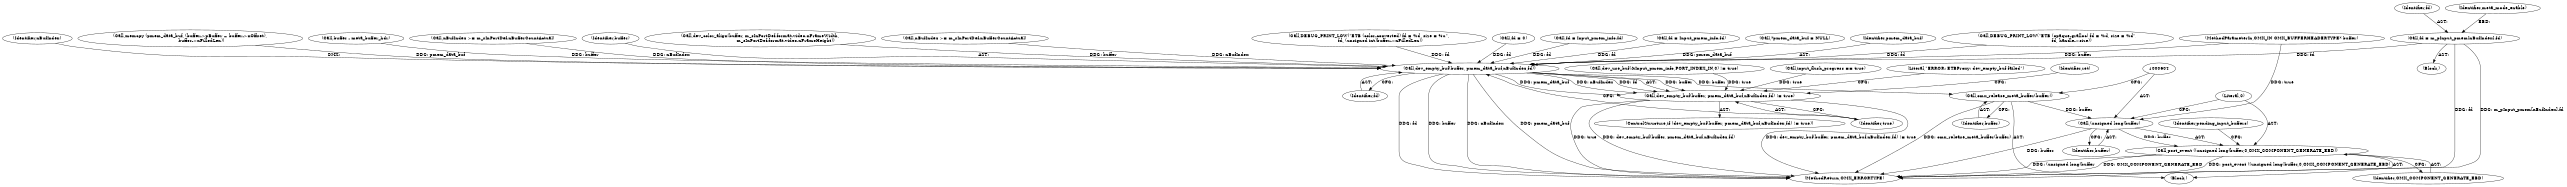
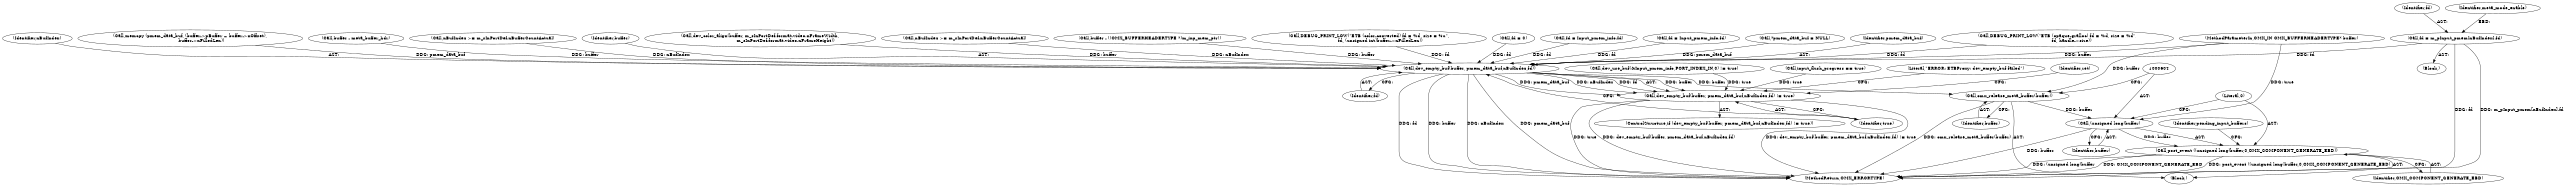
  digraph {
    n1 [label="(Call,fd = m_pInput_pmem[nBufIndex].fd)"]
    n2 [label="(Call,dev_empty_buf(buffer, pmem_data_buf,nBufIndex,fd))"]
    n3 [label="(Block,)"]
    n4 [label="(MethodReturn,OMX_ERRORTYPE)"]
    n5 [label="(Call,dev_empty_buf(buffer, pmem_data_buf,nBufIndex,fd) != true)"]
    n6 [label="(Call,omx_release_meta_buffer(buffer))"]
    n7 [label="(Identifier,fd)"]
    n8 [label="(Identifier,true)"]
    n9 [label="(ControlStructure,if (dev_empty_buf(buffer, pmem_data_buf,nBufIndex,fd) != true))"]
    n10 [label="(Call,(unsigned long)buffer)"]
    n11 [label="(Block,)"]
    n12 [label="(Identifier,buffer)"]
    n13 [label="(Call,post_event ((unsigned long)buffer,0,OMX_COMPONENT_GENERATE_EBD))"]
    n14 [label="(Identifier,buffer)"]
    n15 [label="(Identifier,OMX_COMPONENT_GENERATE_EBD)"]
    n16 [label="(Call,buffer - meta_buffer_hdr)"]
    n17 [label="(Literal,\"ERROR: ETBProxy: dev_empty_buf failed\")"]
    n18 [label="(Call,nBufIndex >= m_sInPortDef.nBufferCountActual)"]
    n19 [label="(Identifier,ret)"]
    n20 [label="(Identifier,buffer)"]
    n21 [label="(Call,dev_color_align(buffer, m_sInPortDef.format.video.nFrameWidth,\n                                    m_sInPortDef.format.video.nFrameHeight))"]
    n22 [label="(Identifier,pending_input_buffers)"]
    n23 [label="(Identifier,fd)"]
    n24 [label="(Call,nBufIndex >= m_sInPortDef.nBufferCountActual)"]
+   n25 [label="(Call,buffer - ((OMX_BUFFERHEADERTYPE *)m_inp_mem_ptr))"]
    n26 [label="(Call,dev_use_buf(&Input_pmem_info,PORT_INDEX_IN,0) != true)"]
    n27 [label="(Literal,0)"]
    n28 [label="(Call,DEBUG_PRINT_LOW(\"ETB (color-converted) fd = %d, size = %u\",\n                fd, (unsigned int)buffer->nFilledLen))"]
    n29 [label="(Call,fd = 0)"]
    n30 [label="(Call,input_flush_progress == true)"]
    n31 [label="(Call,fd = Input_pmem_info.fd)"]
    n32 [label="(Call,fd = Input_pmem_info.fd)"]
    n33 [label="(MethodParameterIn,OMX_IN OMX_BUFFERHEADERTYPE* buffer)"]
    n34 [label="(Call,*pmem_data_buf = NULL)"]
    n35 [label="(Identifier,pmem_data_buf)"]
    n36 [label="(Identifier,meta_mode_enable)"]
    n37 [label="(Call,DEBUG_PRINT_LOW(\"ETB (opaque-gralloc) fd = %d, size = %d\",\n                    fd, handle->size))"]
    n38 [label="(Identifier,nBufIndex)"]
    n39 [label="(Call,memcpy (pmem_data_buf, (buffer->pBuffer + buffer->nOffset),\n                buffer->nFilledLen))"]
    1000604
    n1 -> n2 [label="DDG: fd"]
    n1 -> n3 [label="AST: "]
    n1 -> n4 [label="DDG: m_pInput_pmem[nBufIndex].fd"]
    n1 -> n4 [label="DDG: fd"]
    n2 -> n4 [label="DDG: fd"]
    n2 -> n4 [label="DDG: buffer"]
    n2 -> n4 [label="DDG: nBufIndex"]
    n2 -> n4 [label="DDG: pmem_data_buf"]
    n2 -> n5 [label="AST: "]
    n2 -> n5 [label="DDG: buffer"]
    n2 -> n5 [label="DDG: pmem_data_buf"]
    n2 -> n5 [label="DDG: nBufIndex"]
    n2 -> n5 [label="DDG: fd"]
    n2 -> n6 [label="DDG: buffer"]
    n2 -> n7 [label="CFG: "]
    n5 -> n4 [label="DDG: dev_empty_buf(buffer, pmem_data_buf,nBufIndex,fd) != true"]
    n5 -> n4 [label="DDG: true"]
    n5 -> n4 [label="DDG: dev_empty_buf(buffer, pmem_data_buf,nBufIndex,fd)"]
    n5 -> n8 [label="CFG: "]
    n5 -> n9 [label="AST: "]
    n6 -> n4 [label="DDG: omx_release_meta_buffer(buffer)"]
    n6 -> n10 [label="DDG: buffer"]
    n6 -> n11 [label="AST: "]
    n6 -> n12 [label="CFG: "]
    n7 -> n2 [label="AST: "]
    n8 -> n2 [label="CFG: "]
    n8 -> n5 [label="AST: "]
    n10 -> n4 [label="DDG: buffer"]
    n10 -> n13 [label="AST: "]
    n10 -> n13 [label="DDG: buffer"]
    n10 -> n14 [label="CFG: "]
    n12 -> n6 [label="AST: "]
    n13 -> n4 [label="DDG: OMX_COMPONENT_GENERATE_EBD"]
    n13 -> n4 [label="DDG: post_event ((unsigned long)buffer,0,OMX_COMPONENT_GENERATE_EBD)"]
    n13 -> n4 [label="DDG: (unsigned long)buffer"]
    n13 -> n11 [label="AST: "]
    n13 -> n15 [label="CFG: "]
    n14 -> n10 [label="AST: "]
    n15 -> n13 [label="AST: "]
    n16 -> n2 [label="DDG: buffer"]
    n17 -> n5 [label="CFG: "]
    n18 -> n2 [label="DDG: nBufIndex"]
    n19 -> n5 [label="CFG: "]
    n20 -> n2 [label="AST: "]
    n21 -> n2 [label="DDG: buffer"]
    n22 -> n13 [label="CFG: "]
    n23 -> n1 [label="AST: "]
    n24 -> n2 [label="DDG: nBufIndex"]
+   n25 -> n2 [label="DDG: buffer"]
    n26 -> n5 [label="DDG: true"]
    n27 -> n10 [label="CFG: "]
    n27 -> n13 [label="AST: "]
    n28 -> n2 [label="DDG: fd"]
    n29 -> n2 [label="DDG: fd"]
    n30 -> n5 [label="DDG: true"]
    n31 -> n2 [label="DDG: fd"]
    n32 -> n2 [label="DDG: fd"]
    n33 -> n2 [label="DDG: buffer"]
+   n33 -> n6 [label="DDG: buffer"]
    n33 -> n10 [label="DDG: true"]
    n34 -> n2 [label="DDG: pmem_data_buf"]
    n35 -> n2 [label="AST: "]
    n36 -> n1 [label="EBD: "]
    n37 -> n2 [label="DDG: fd"]
-   n38 -> n2 [label="OMX: "]
+   n38 -> n2 [label="AST: "]
    n39 -> n2 [label="DDG: pmem_data_buf"]
    1000604 -> n6 [label="CFG: "]
    1000604 -> n10 [label="AST: "]
  }
